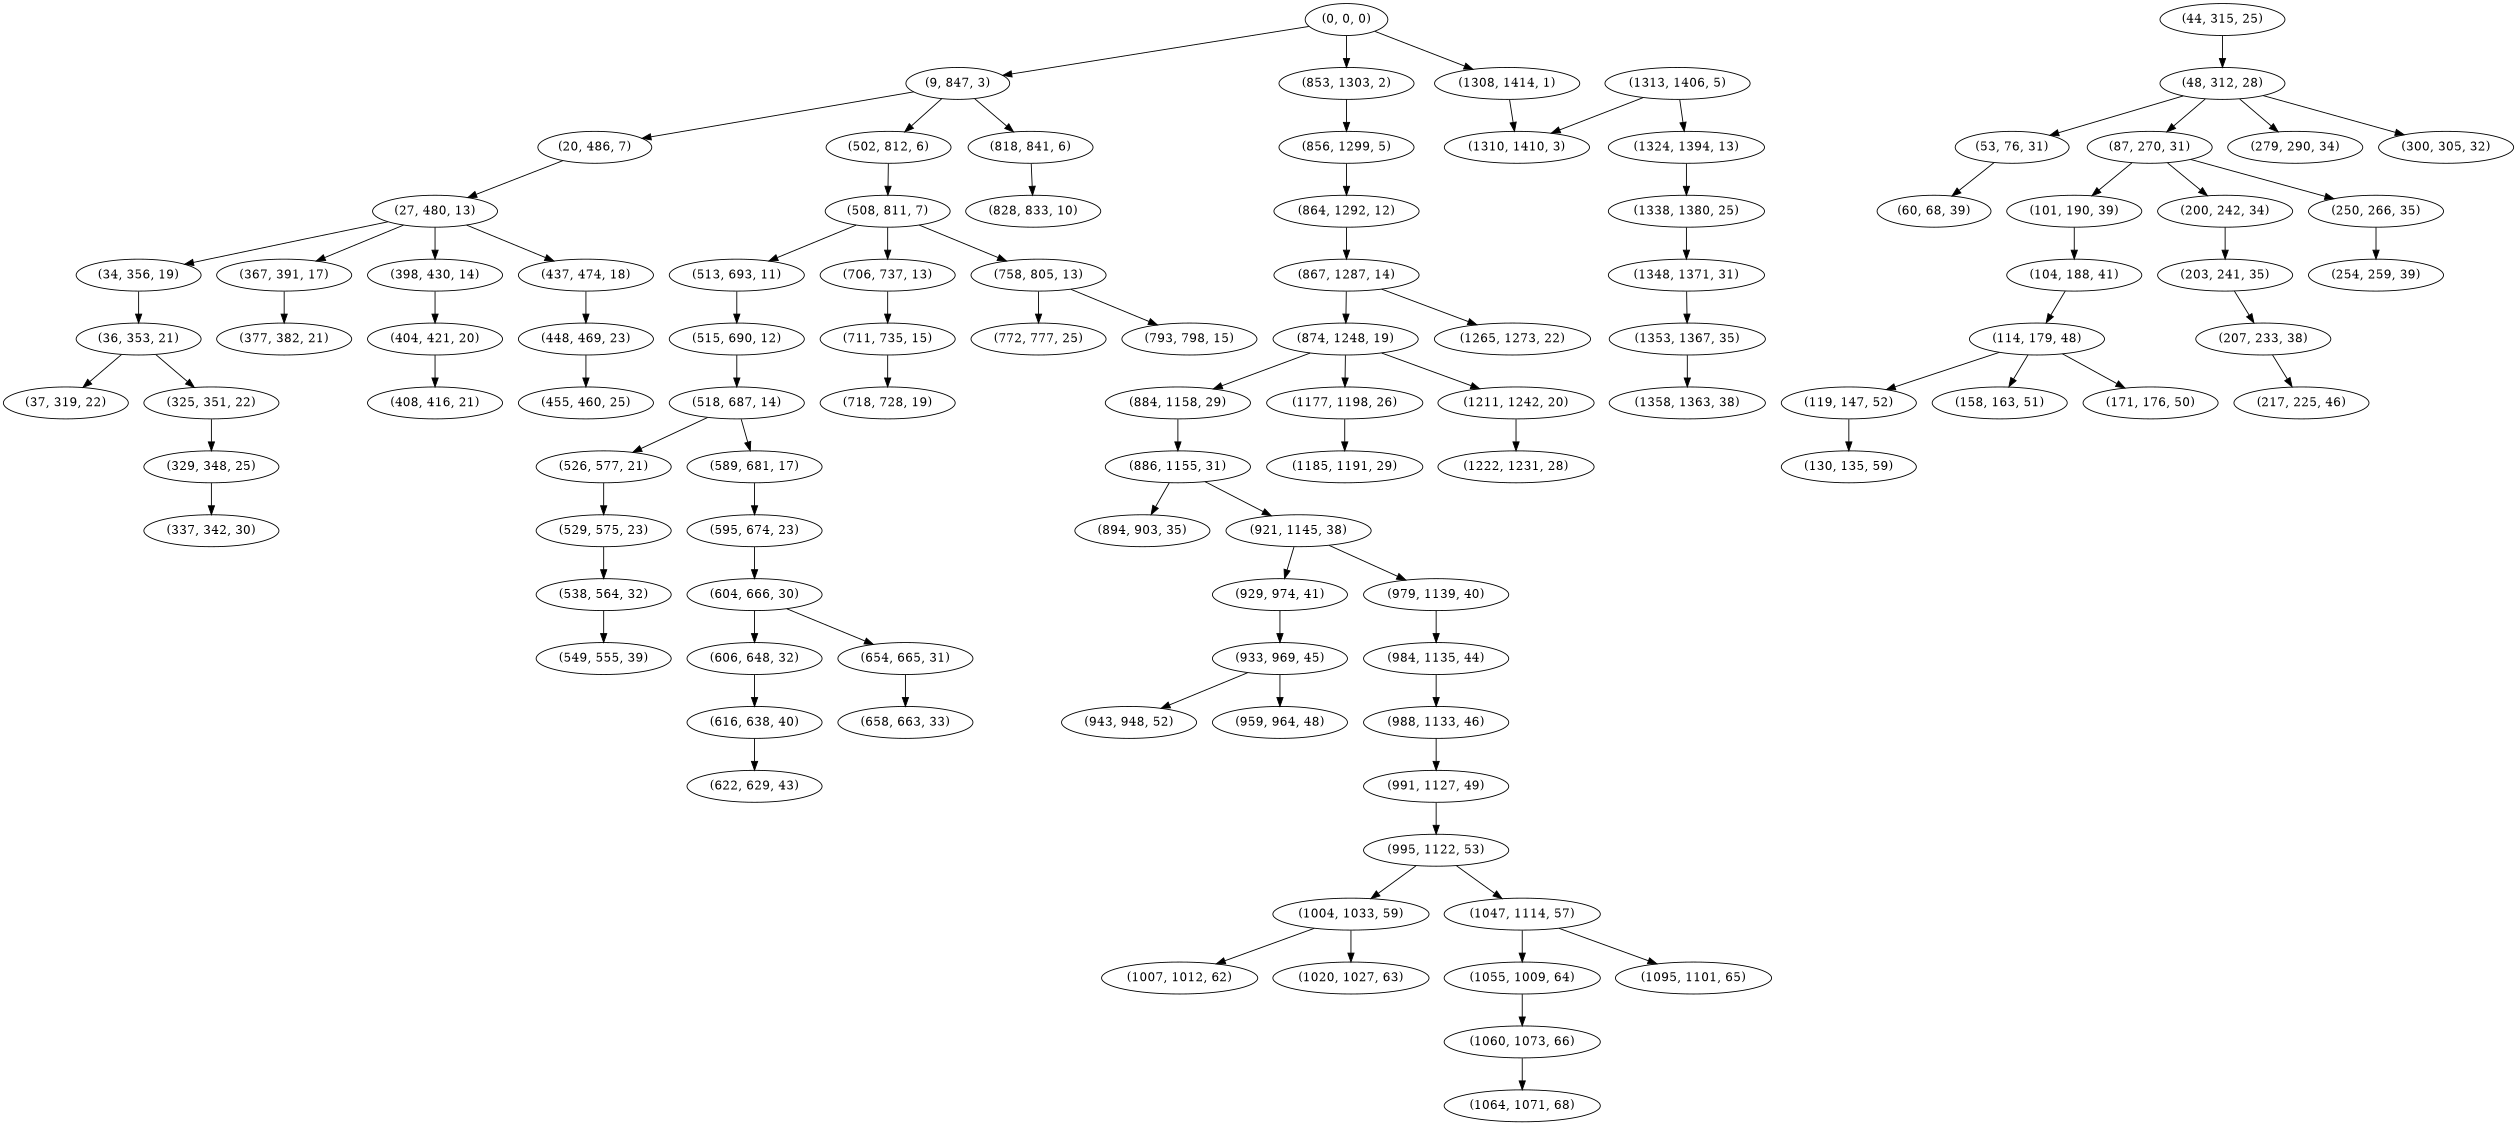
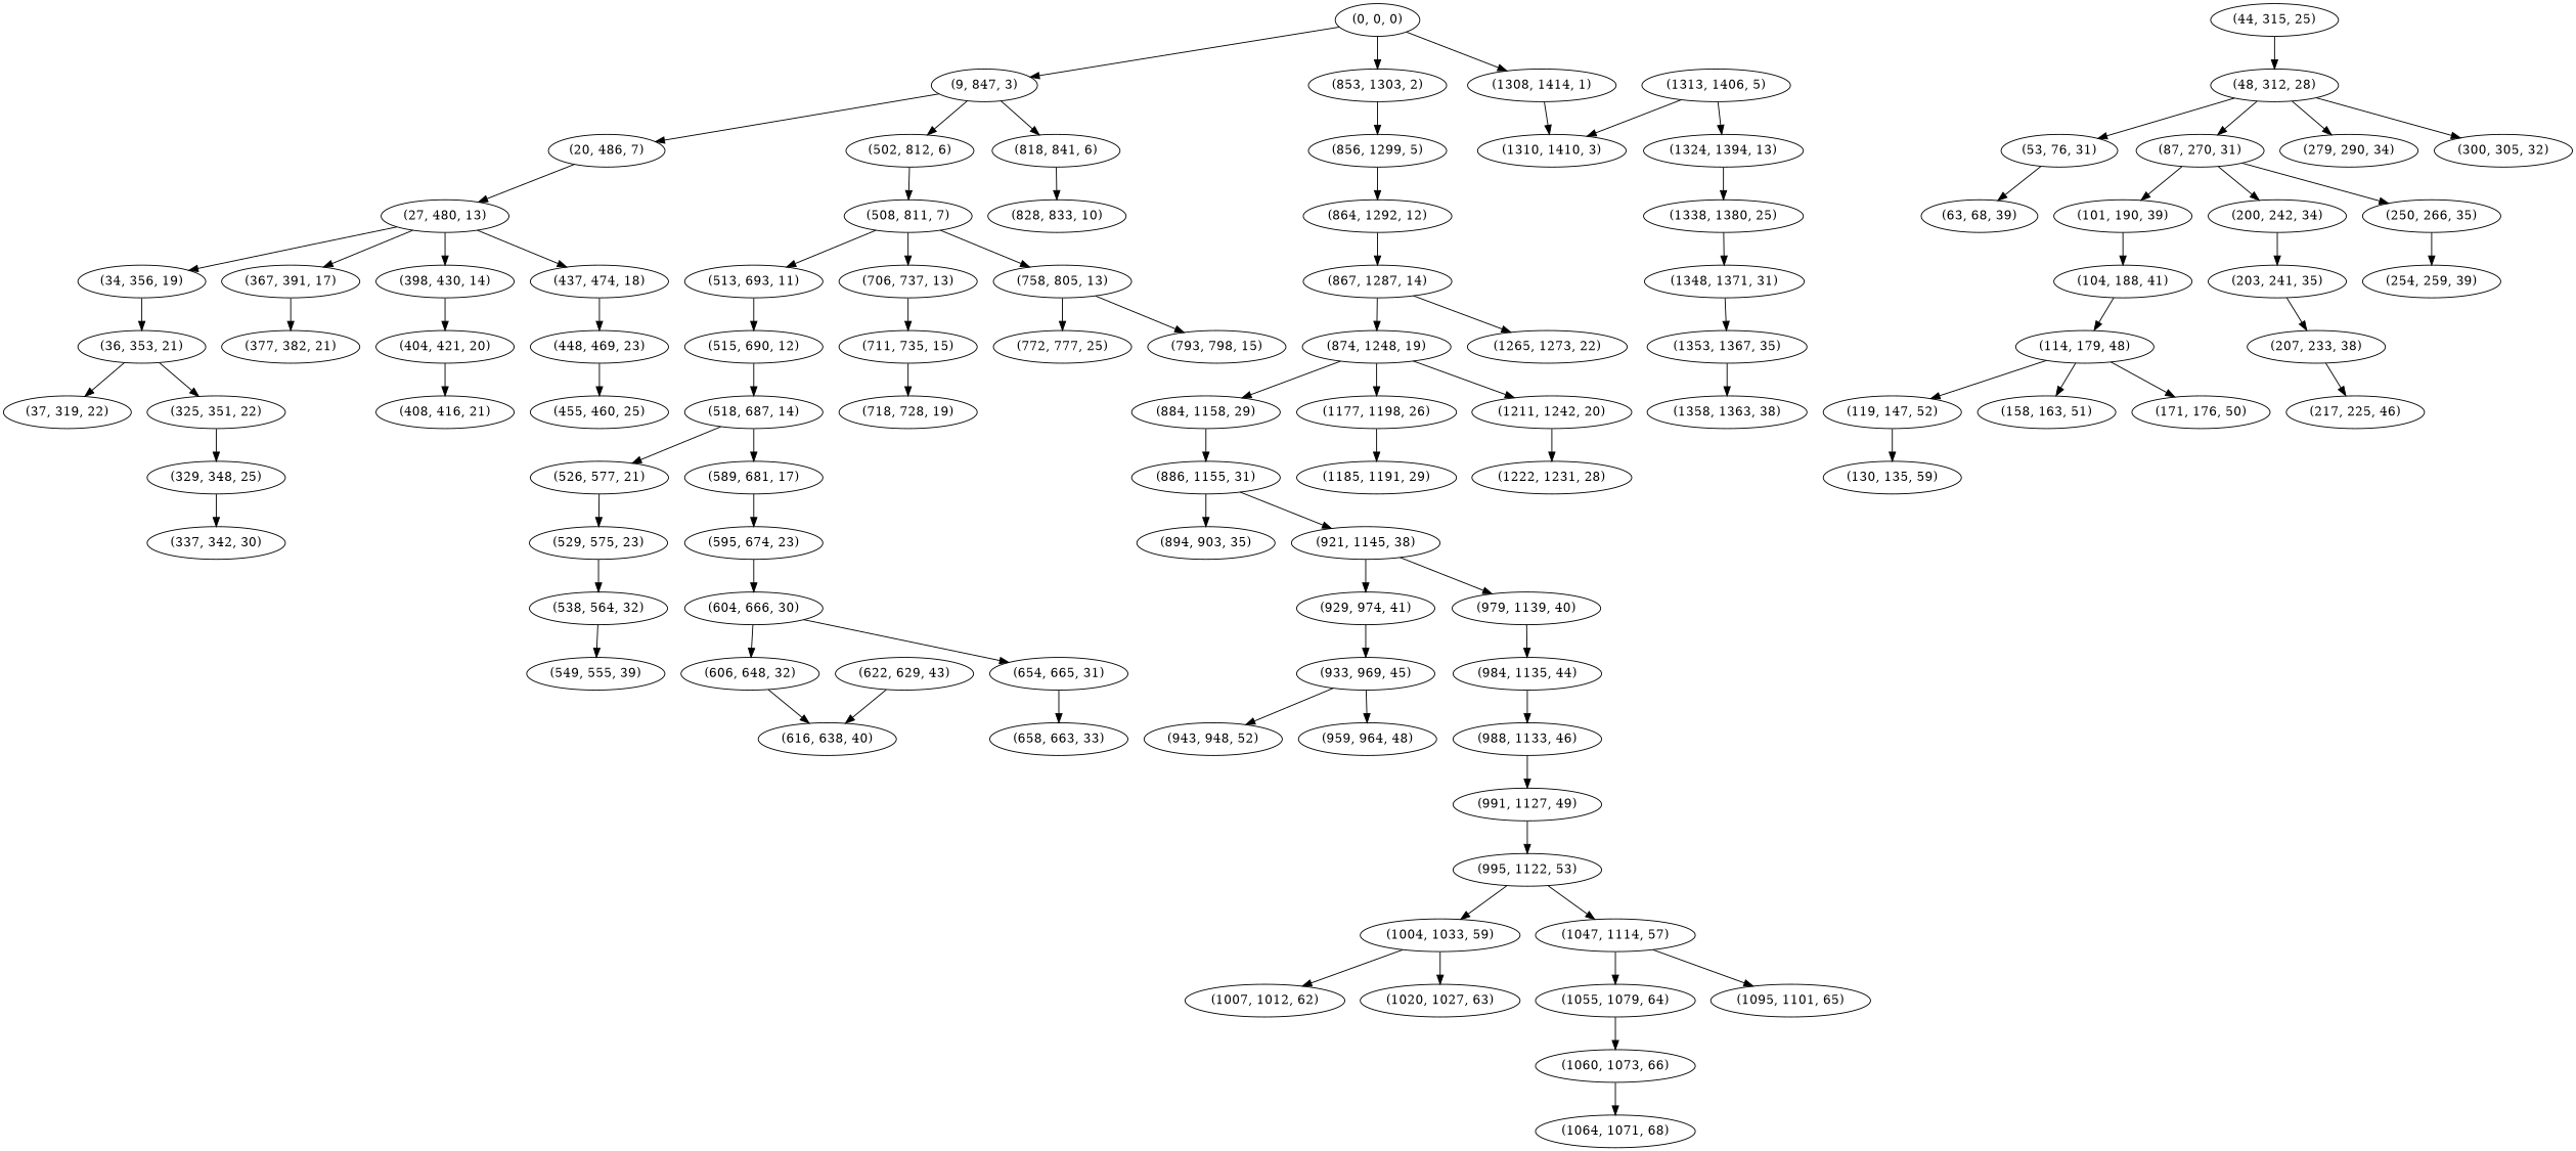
  digraph {
    "(0, 0, 0)"
    "(9, 847, 3)"
    "(853, 1303, 2)"
    n4 [label="(1308, 1414, 1)"]
    "(20, 486, 7)"
    "(502, 812, 6)"
    "(818, 841, 6)"
    "(856, 1299, 5)"
    "(1310, 1410, 3)"
    "(27, 480, 13)"
    "(508, 811, 7)"
    "(828, 833, 10)"
    "(34, 356, 19)"
    "(367, 391, 17)"
    "(398, 430, 14)"
    "(437, 474, 18)"
    "(36, 353, 21)"
    "(377, 382, 21)"
    "(404, 421, 20)"
    "(448, 469, 23)"
    "(37, 319, 22)"
    "(325, 351, 22)"
    "(329, 348, 25)"
    "(44, 315, 25)"
    "(48, 312, 28)"
    "(53, 76, 31)"
    "(87, 270, 31)"
    "(279, 290, 34)"
    "(300, 305, 32)"
-   "(63, 68, 39)" [label="(60, 68, 39)"]
+   "(63, 68, 39)"
    "(101, 190, 39)"
    "(200, 242, 34)"
    "(250, 266, 35)"
    "(104, 188, 41)"
    "(203, 241, 35)"
    "(254, 259, 39)"
    "(114, 179, 48)"
    "(119, 147, 52)"
    "(158, 163, 51)"
    "(171, 176, 50)"
    "(130, 135, 59)"
    "(207, 233, 38)"
    "(217, 225, 46)"
    "(337, 342, 30)"
    "(408, 416, 21)"
    "(455, 460, 25)"
    "(513, 693, 11)"
    "(706, 737, 13)"
    "(758, 805, 13)"
    "(515, 690, 12)"
    "(711, 735, 15)"
    "(772, 777, 25)"
    "(793, 798, 15)"
    "(518, 687, 14)"
    "(526, 577, 21)"
    "(589, 681, 17)"
    "(529, 575, 23)"
    "(595, 674, 23)"
    "(538, 564, 32)"
    "(549, 555, 39)"
    "(604, 666, 30)"
    "(606, 648, 32)"
    "(654, 665, 31)"
    "(616, 638, 40)"
    "(658, 663, 33)"
    "(622, 629, 43)"
    "(718, 728, 19)"
    "(864, 1292, 12)"
    "(867, 1287, 14)"
    "(874, 1248, 19)"
    "(1265, 1273, 22)"
    "(884, 1158, 29)"
    "(1177, 1198, 26)"
    "(1211, 1242, 20)"
    "(886, 1155, 31)"
    "(1185, 1191, 29)"
    "(1222, 1231, 28)"
    "(894, 903, 35)"
    "(921, 1145, 38)"
    "(929, 974, 41)"
    "(979, 1139, 40)"
    "(933, 969, 45)"
    "(984, 1135, 44)"
    "(943, 948, 52)"
    "(959, 964, 48)"
    "(988, 1133, 46)"
    "(991, 1127, 49)"
    "(995, 1122, 53)"
    "(1004, 1033, 59)"
    "(1047, 1114, 57)"
    "(1007, 1012, 62)"
    "(1020, 1027, 63)"
-   "(1055, 1079, 64)" [label="(1055, 1009, 64)"]
+   "(1055, 1079, 64)"
    "(1095, 1101, 65)"
    "(1060, 1073, 66)"
    "(1064, 1071, 68)"
    "(1313, 1406, 5)"
    "(1324, 1394, 13)"
    "(1338, 1380, 25)"
    "(1348, 1371, 31)"
    "(1353, 1367, 35)"
    "(1358, 1363, 38)"
    "(0, 0, 0)" -> "(9, 847, 3)"
    "(0, 0, 0)" -> "(853, 1303, 2)"
    "(0, 0, 0)" -> n4
    "(9, 847, 3)" -> "(20, 486, 7)"
    "(9, 847, 3)" -> "(502, 812, 6)"
    "(9, 847, 3)" -> "(818, 841, 6)"
    "(853, 1303, 2)" -> "(856, 1299, 5)"
    n4 -> "(1310, 1410, 3)"
    "(20, 486, 7)" -> "(27, 480, 13)"
    "(502, 812, 6)" -> "(508, 811, 7)"
    "(818, 841, 6)" -> "(828, 833, 10)"
    "(856, 1299, 5)" -> "(864, 1292, 12)"
    "(27, 480, 13)" -> "(34, 356, 19)"
    "(27, 480, 13)" -> "(367, 391, 17)"
    "(27, 480, 13)" -> "(398, 430, 14)"
    "(27, 480, 13)" -> "(437, 474, 18)"
    "(508, 811, 7)" -> "(513, 693, 11)"
    "(508, 811, 7)" -> "(706, 737, 13)"
    "(508, 811, 7)" -> "(758, 805, 13)"
    "(34, 356, 19)" -> "(36, 353, 21)"
    "(367, 391, 17)" -> "(377, 382, 21)"
    "(398, 430, 14)" -> "(404, 421, 20)"
    "(437, 474, 18)" -> "(448, 469, 23)"
    "(36, 353, 21)" -> "(37, 319, 22)"
    "(36, 353, 21)" -> "(325, 351, 22)"
    "(404, 421, 20)" -> "(408, 416, 21)"
    "(448, 469, 23)" -> "(455, 460, 25)"
    "(325, 351, 22)" -> "(329, 348, 25)"
    "(329, 348, 25)" -> "(337, 342, 30)"
    "(44, 315, 25)" -> "(48, 312, 28)"
    "(48, 312, 28)" -> "(53, 76, 31)"
    "(48, 312, 28)" -> "(87, 270, 31)"
    "(48, 312, 28)" -> "(279, 290, 34)"
    "(48, 312, 28)" -> "(300, 305, 32)"
    "(53, 76, 31)" -> "(63, 68, 39)"
    "(87, 270, 31)" -> "(101, 190, 39)"
    "(87, 270, 31)" -> "(200, 242, 34)"
    "(87, 270, 31)" -> "(250, 266, 35)"
    "(101, 190, 39)" -> "(104, 188, 41)"
    "(200, 242, 34)" -> "(203, 241, 35)"
    "(250, 266, 35)" -> "(254, 259, 39)"
    "(104, 188, 41)" -> "(114, 179, 48)"
    "(203, 241, 35)" -> "(207, 233, 38)"
    "(114, 179, 48)" -> "(119, 147, 52)"
    "(114, 179, 48)" -> "(158, 163, 51)"
    "(114, 179, 48)" -> "(171, 176, 50)"
    "(119, 147, 52)" -> "(130, 135, 59)"
    "(207, 233, 38)" -> "(217, 225, 46)"
    "(513, 693, 11)" -> "(515, 690, 12)"
    "(706, 737, 13)" -> "(711, 735, 15)"
    "(758, 805, 13)" -> "(772, 777, 25)"
    "(758, 805, 13)" -> "(793, 798, 15)"
    "(515, 690, 12)" -> "(518, 687, 14)"
    "(711, 735, 15)" -> "(718, 728, 19)"
    "(518, 687, 14)" -> "(526, 577, 21)"
    "(518, 687, 14)" -> "(589, 681, 17)"
    "(526, 577, 21)" -> "(529, 575, 23)"
    "(589, 681, 17)" -> "(595, 674, 23)"
    "(529, 575, 23)" -> "(538, 564, 32)"
    "(595, 674, 23)" -> "(604, 666, 30)"
    "(538, 564, 32)" -> "(549, 555, 39)"
    "(604, 666, 30)" -> "(606, 648, 32)"
    "(604, 666, 30)" -> "(654, 665, 31)"
    "(606, 648, 32)" -> "(616, 638, 40)"
    "(654, 665, 31)" -> "(658, 663, 33)"
-   "(616, 638, 40)" -> "(622, 629, 43)"
+   "(622, 629, 43)" -> "(616, 638, 40)"
    "(864, 1292, 12)" -> "(867, 1287, 14)"
    "(867, 1287, 14)" -> "(874, 1248, 19)"
    "(867, 1287, 14)" -> "(1265, 1273, 22)"
    "(874, 1248, 19)" -> "(884, 1158, 29)"
    "(874, 1248, 19)" -> "(1177, 1198, 26)"
    "(874, 1248, 19)" -> "(1211, 1242, 20)"
    "(884, 1158, 29)" -> "(886, 1155, 31)"
    "(1177, 1198, 26)" -> "(1185, 1191, 29)"
    "(1211, 1242, 20)" -> "(1222, 1231, 28)"
    "(886, 1155, 31)" -> "(894, 903, 35)"
    "(886, 1155, 31)" -> "(921, 1145, 38)"
    "(921, 1145, 38)" -> "(929, 974, 41)"
    "(921, 1145, 38)" -> "(979, 1139, 40)"
    "(929, 974, 41)" -> "(933, 969, 45)"
    "(979, 1139, 40)" -> "(984, 1135, 44)"
    "(933, 969, 45)" -> "(943, 948, 52)"
    "(933, 969, 45)" -> "(959, 964, 48)"
    "(984, 1135, 44)" -> "(988, 1133, 46)"
    "(988, 1133, 46)" -> "(991, 1127, 49)"
    "(991, 1127, 49)" -> "(995, 1122, 53)"
    "(995, 1122, 53)" -> "(1004, 1033, 59)"
    "(995, 1122, 53)" -> "(1047, 1114, 57)"
    "(1004, 1033, 59)" -> "(1007, 1012, 62)"
    "(1004, 1033, 59)" -> "(1020, 1027, 63)"
    "(1047, 1114, 57)" -> "(1055, 1079, 64)"
    "(1047, 1114, 57)" -> "(1095, 1101, 65)"
    "(1055, 1079, 64)" -> "(1060, 1073, 66)"
    "(1060, 1073, 66)" -> "(1064, 1071, 68)"
    "(1313, 1406, 5)" -> "(1310, 1410, 3)"
    "(1313, 1406, 5)" -> "(1324, 1394, 13)"
    "(1324, 1394, 13)" -> "(1338, 1380, 25)"
    "(1338, 1380, 25)" -> "(1348, 1371, 31)"
    "(1348, 1371, 31)" -> "(1353, 1367, 35)"
    "(1353, 1367, 35)" -> "(1358, 1363, 38)"
  }
